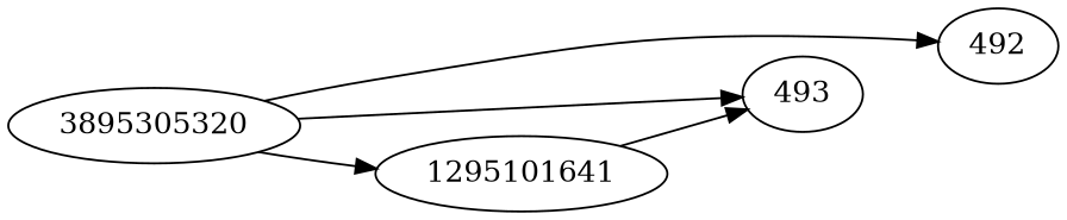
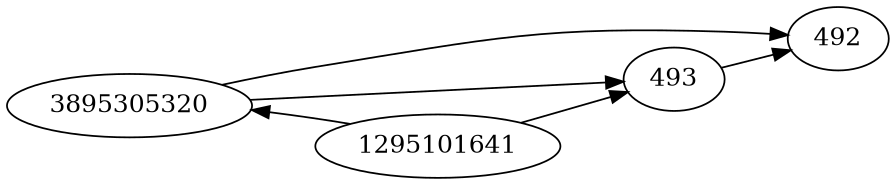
  strict digraph {
    rankdir=LR
    n1 [label=3895305320]
    492
    493
    1295101641
    n1 -> 492
    n1 -> 493
-   n1 -> 1295101641
+   493 -> 492
+   1295101641 -> n1
    1295101641 -> 493
  }
